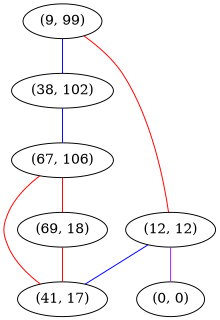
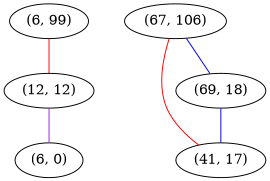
  graph {
    fontname="DejaVu Serif"
    node [fontname="DejaVu Serif"]
    edge [color=blue fontname="DejaVu Serif" weight=3]
-   "(9, 99)"
-   "(38, 102)"
+   "(9, 99)" [label="(6, 99)"]
    "(12, 12)"
    "(67, 106)"
    "(41, 17)"
-   "(0, 0)"
+   "(0, 0)" [label="(6, 0)"]
    "(69, 18)"
-   "(9, 99)" -- "(38, 102)"
    "(9, 99)" -- "(12, 12)" [color=red weight=1]
-   "(38, 102)" -- "(67, 106)"
-   "(12, 12)" -- "(41, 17)"
    "(12, 12)" -- "(0, 0)" [color=purple weight=4]
    "(67, 106)" -- "(41, 17)" [color=red weight=1]
-   "(67, 106)" -- "(69, 18)" [color=red weight=1]
-   "(69, 18)" -- "(41, 17)" [color=red]
+   "(67, 106)" -- "(69, 18)" [weight=1]
+   "(69, 18)" -- "(41, 17)"
  }
